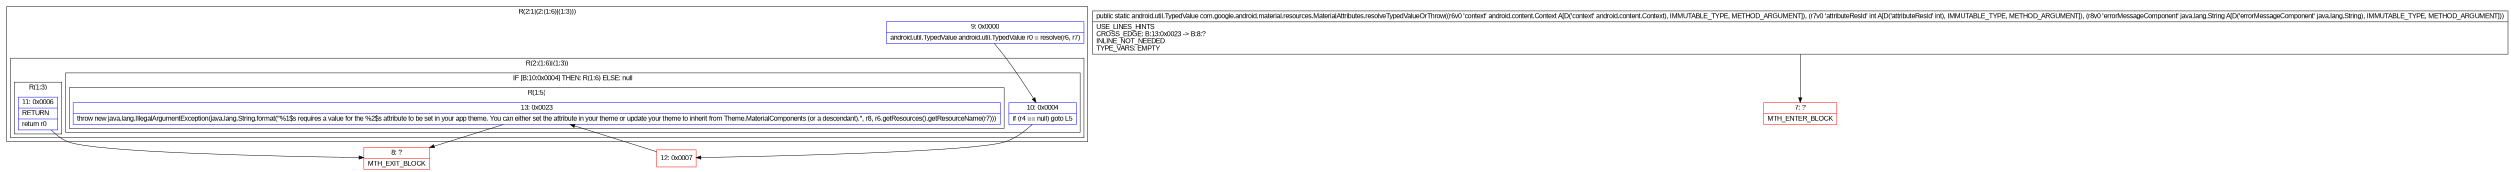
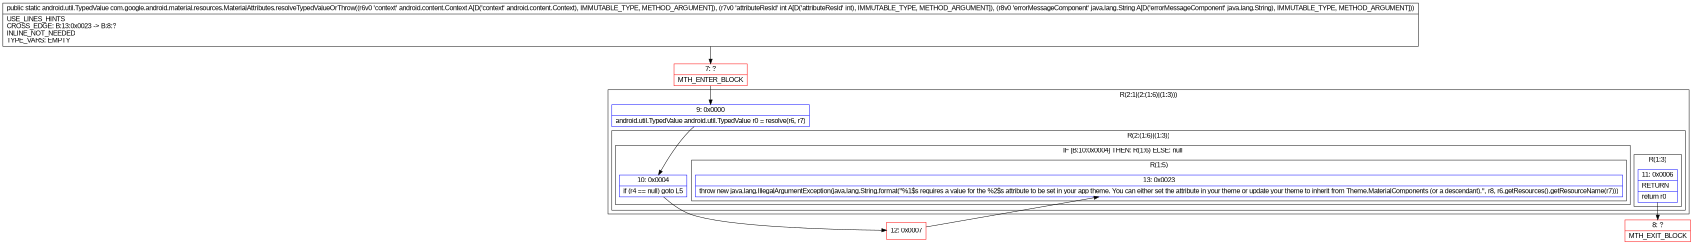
  digraph {
    fontname="Liberation Sans"
    node [color=blue fontname="Liberation Sans" shape=record]
    edge [fontname="Liberation Sans"]
    n1 [label="{13\:\ 0x0023|throw new java.lang.IllegalArgumentException(java.lang.String.format(\"%1$s requires a value for the %2$s attribute to be set in your app theme. You can either set the attribute in your theme or update your theme to inherit from Theme.MaterialComponents (or a descendant).\", r8, r6.getResources().getResourceName(r7)))\l}"]
    n2 [label="{10\:\ 0x0004|if (r4 == null) goto L5\l}"]
    n3 [label="{11\:\ 0x0006|RETURN\l|return r0\l}"]
    n4 [label="{9\:\ 0x0000|android.util.TypedValue android.util.TypedValue r0 = resolve(r6, r7)\l}"]
    n5 [color=red label="{8\:\ ?|MTH_EXIT_BLOCK\l}"]
    n6 [color=red label="{12\:\ 0x0007}"]
    n7 [color=red label="{7\:\ ?|MTH_ENTER_BLOCK\l}"]
    n8 [label="{public static android.util.TypedValue com.google.android.material.resources.MaterialAttributes.resolveTypedValueOrThrow((r6v0 'context' android.content.Context A[D('context' android.content.Context), IMMUTABLE_TYPE, METHOD_ARGUMENT]), (r7v0 'attributeResId' int A[D('attributeResId' int), IMMUTABLE_TYPE, METHOD_ARGUMENT]), (r8v0 'errorMessageComponent' java.lang.String A[D('errorMessageComponent' java.lang.String), IMMUTABLE_TYPE, METHOD_ARGUMENT]))  | USE_LINES_HINTS\lCROSS_EDGE: B:13:0x0023 \-\> B:8:?\lINLINE_NOT_NEEDED\lTYPE_VARS: EMPTY\l}" color=""]
    subgraph cluster_1 {
      label="R(2:1|(2:(1:6)|(1:3)))"
      n4
      subgraph cluster_2 {
        label="R(2:(1:6)|(1:3))"
        subgraph cluster_3 {
          label="IF [B:10:0x0004] THEN: R(1:6) ELSE: null"
          n2
          subgraph cluster_4 {
            label="R(1:5)"
            n1
          }
        }
        subgraph cluster_5 {
          label="R(1:3)"
          n3
        }
      }
    }
-   n1 -> n5
    n2 -> n6
    n3 -> n5
    n4 -> n2
    n6 -> n1
+   n7 -> n4
    n8 -> n7
  }
